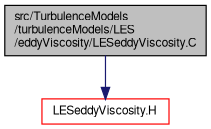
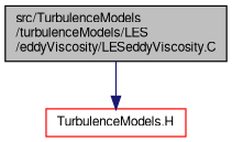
  digraph {
    node [fontname=FreeSans fontsize=10 shape=record]
    n1 [color=black fillcolor=grey75 fontcolor=black height=0.2 label="src/TurbulenceModels\l/turbulenceModels/LES\l/eddyViscosity/LESeddyViscosity.C" style=filled width=0.4]
-   n2 [color=red height=0.2 label="LESeddyViscosity.H" width=0.4]
+   n2 [color=red height=0.2 label="TurbulenceModels.H" width=0.4]
    n1 -> n2 [color=midnightblue fontname=FreeSans fontsize=10 labelfontname=FreeSans labelfontsize=10 style=solid]
  }
